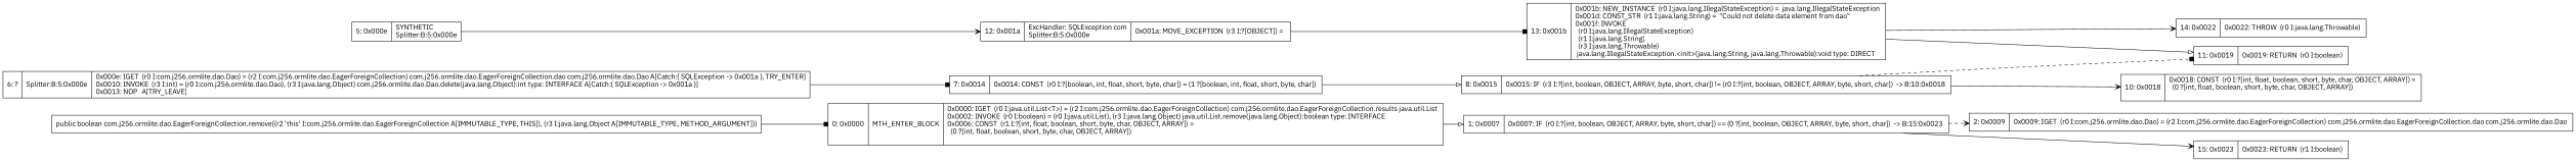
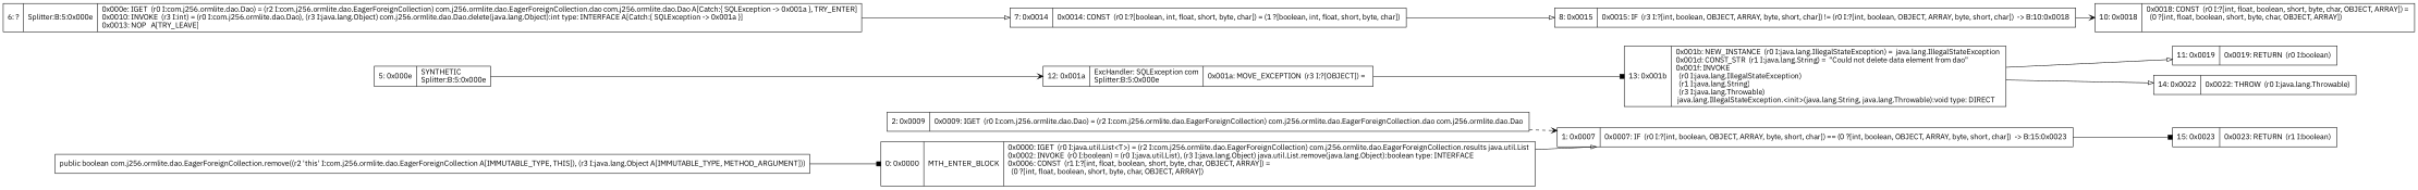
  digraph {
    fontname="IBM Plex Sans"
    rankdir=LR
    node [fontname="IBM Plex Sans" shape=record]
    edge [arrowhead=vee fontname="IBM Plex Sans"]
    n1 [label="{0\:\ 0x0000|MTH_ENTER_BLOCK\l|0x0000: IGET  (r0 I:java.util.List\<T\>) = (r2 I:com.j256.ormlite.dao.EagerForeignCollection) com.j256.ormlite.dao.EagerForeignCollection.results java.util.List \l0x0002: INVOKE  (r0 I:boolean) = (r0 I:java.util.List), (r3 I:java.lang.Object) java.util.List.remove(java.lang.Object):boolean type: INTERFACE \l0x0006: CONST  (r1 I:?[int, float, boolean, short, byte, char, OBJECT, ARRAY]) = \l  (0 ?[int, float, boolean, short, byte, char, OBJECT, ARRAY])\l \l}"]
    n2 [label="{1\:\ 0x0007|0x0007: IF  (r0 I:?[int, boolean, OBJECT, ARRAY, byte, short, char]) == (0 ?[int, boolean, OBJECT, ARRAY, byte, short, char])  \-\> B:15:0x0023 \l}"]
    n3 [label="{2\:\ 0x0009|0x0009: IGET  (r0 I:com.j256.ormlite.dao.Dao) = (r2 I:com.j256.ormlite.dao.EagerForeignCollection) com.j256.ormlite.dao.EagerForeignCollection.dao com.j256.ormlite.dao.Dao \l}"]
    n4 [label="{15\:\ 0x0023|0x0023: RETURN  (r1 I:boolean) \l}"]
    n5 [label="{5\:\ 0x000e|SYNTHETIC\lSplitter:B:5:0x000e\l}"]
    n6 [label="{12\:\ 0x001a|ExcHandler: SQLException com\lSplitter:B:5:0x000e\l|0x001a: MOVE_EXCEPTION  (r3 I:?[OBJECT]) =  \l}"]
    n7 [label="{6\:\ ?|Splitter:B:5:0x000e\l|0x000e: IGET  (r0 I:com.j256.ormlite.dao.Dao) = (r2 I:com.j256.ormlite.dao.EagerForeignCollection) com.j256.ormlite.dao.EagerForeignCollection.dao com.j256.ormlite.dao.Dao A[Catch:\{ SQLException \-\> 0x001a \}, TRY_ENTER]\l0x0010: INVOKE  (r3 I:int) = (r0 I:com.j256.ormlite.dao.Dao), (r3 I:java.lang.Object) com.j256.ormlite.dao.Dao.delete(java.lang.Object):int type: INTERFACE A[Catch:\{ SQLException \-\> 0x001a \}]\l0x0013: NOP   A[TRY_LEAVE]\l}"]
    n8 [label="{7\:\ 0x0014|0x0014: CONST  (r0 I:?[boolean, int, float, short, byte, char]) = (1 ?[boolean, int, float, short, byte, char]) \l}"]
    n9 [label="{13\:\ 0x001b|0x001b: NEW_INSTANCE  (r0 I:java.lang.IllegalStateException) =  java.lang.IllegalStateException \l0x001d: CONST_STR  (r1 I:java.lang.String) =  \"Could not delete data element from dao\" \l0x001f: INVOKE  \l  (r0 I:java.lang.IllegalStateException)\l  (r1 I:java.lang.String)\l  (r3 I:java.lang.Throwable)\l java.lang.IllegalStateException.\<init\>(java.lang.String, java.lang.Throwable):void type: DIRECT \l}"]
    n10 [label="{8\:\ 0x0015|0x0015: IF  (r3 I:?[int, boolean, OBJECT, ARRAY, byte, short, char]) != (r0 I:?[int, boolean, OBJECT, ARRAY, byte, short, char])  \-\> B:10:0x0018 \l}"]
    n11 [label="{10\:\ 0x0018|0x0018: CONST  (r0 I:?[int, float, boolean, short, byte, char, OBJECT, ARRAY]) = \l  (0 ?[int, float, boolean, short, byte, char, OBJECT, ARRAY])\l \l}"]
    n12 [label="{11\:\ 0x0019|0x0019: RETURN  (r0 I:boolean) \l}"]
    n13 [label="{14\:\ 0x0022|0x0022: THROW  (r0 I:java.lang.Throwable) \l}"]
    n14 [label="{public boolean com.j256.ormlite.dao.EagerForeignCollection.remove((r2 'this' I:com.j256.ormlite.dao.EagerForeignCollection A[IMMUTABLE_TYPE, THIS]), (r3 I:java.lang.Object A[IMMUTABLE_TYPE, METHOD_ARGUMENT])) }"]
    n1 -> n2 [arrowhead=onormal]
-   n2 -> n3 [style=dashed]
-   n2 -> n4
+   n3 -> n2 [style=dashed]
+   n2 -> n4 [arrowhead=box]
    n5 -> n6
    n6 -> n9 [arrowhead=box]
-   n7 -> n8 [arrowhead=box]
+   n7 -> n8 [arrowhead=onormal]
    n8 -> n10 [arrowhead=onormal]
    n9 -> n12 [arrowhead=onormal]
-   n9 -> n13
+   n9 -> n13 [arrowhead=onormal]
    n10 -> n11
-   n10 -> n12 [arrowhead=box style=dashed]
    n14 -> n1 [arrowhead=box]
  }
